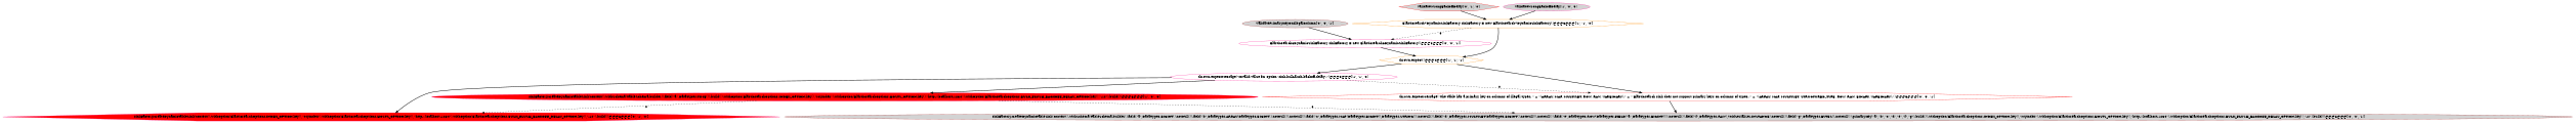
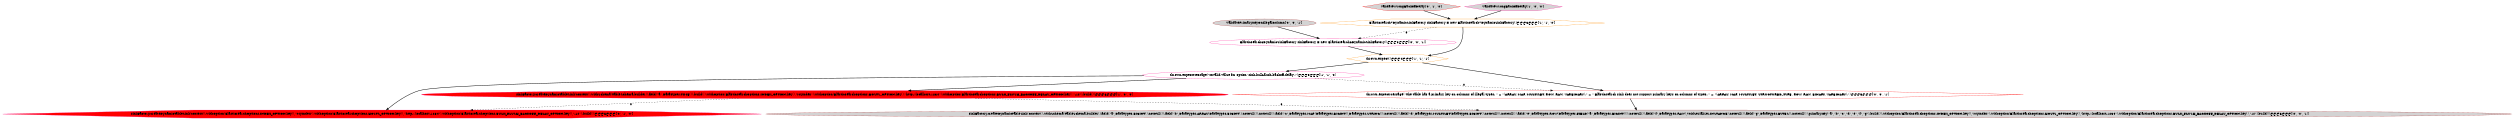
  digraph {
    node [color=deeppink fillcolor=white shape=ellipse style=filled]
    edge [style=bold]
    n1 [label="thrown.expectMessage(\"Invalid value for option 'sink.bulk-flush.backoff.delay'.\")@@@5@@@['1', '1', '0']"]
    n2 [fillcolor=red label="sinkFactory.createDynamicTableSink(context().withSchema(TableSchema.builder().field(\"a\",DataTypes.TIME()).build()).withOption(ElasticsearchOptions.INDEX_OPTION.key(),\"MyIndex\").withOption(ElasticsearchOptions.HOSTS_OPTION.key(),\"http://localhost:1234\").withOption(ElasticsearchOptions.BULK_FLUSH_BACKOFF_DELAY_OPTION.key(),\"-1s\").build())@@@6@@@['1', '0', '0']"]
    n3 [fillcolor=red label="sinkFactory.createDynamicTableSink(context().withOption(ElasticsearchOptions.INDEX_OPTION.key(),\"MyIndex\").withOption(ElasticsearchOptions.HOSTS_OPTION.key(),\"http://localhost:1234\").withOption(ElasticsearchOptions.BULK_FLUSH_BACKOFF_DELAY_OPTION.key(),\"-1s\").build())@@@6@@@['0', '1', '0']" shape=hexagon]
    n4 [color=red label="thrown.expectMessage(\"The table has a primary key on columns of illegal types: \" + \"(ARRAY, MAP, MULTISET, ROW, RAW, VARBINARY(.\" + \" Elasticsearch sink does not support primary keys on columns of types: \" + \"(ARRAY, MAP, MULTISET, STRUCTURED_TYPE, ROW, RAW, BINARY, VARBINARY(.\")@@@5@@@['0', '0', '1']" shape=hexagon]
    n5 [color=brown fillcolor=lightgray label="sinkFactory.createDynamicTableSink(context().withSchema(TableSchema.builder().field(\"a\",DataTypes.BIGINT().notNull()).field(\"b\",DataTypes.ARRAY(DataTypes.BIGINT().notNull()).notNull()).field(\"c\",DataTypes.MAP(DataTypes.BIGINT(),DataTypes.STRING()).notNull()).field(\"d\",DataTypes.MULTISET(DataTypes.BIGINT().notNull()).notNull()).field(\"e\",DataTypes.ROW(DataTypes.FIELD(\"a\",DataTypes.BIGINT())).notNull()).field(\"f\",DataTypes.RAW(,VoidSerializer.INSTANCE).notNull()).field(\"g\",DataTypes.BYTES().notNull()).primaryKey(\"a\",\"b\",\"c\",\"d\",\"e\",\"f\",\"g\").build()).withOption(ElasticsearchOptions.INDEX_OPTION.key(),\"MyIndex\").withOption(ElasticsearchOptions.HOSTS_OPTION.key(),\"http://localhost:1234\").withOption(ElasticsearchOptions.BULK_FLUSH_BACKOFF_DELAY_OPTION.key(),\"1s\").build())@@@6@@@['0', '0', '1']"]
    n6 [color=darkorange label="Elasticsearch7DynamicSinkFactory sinkFactory = new Elasticsearch7DynamicSinkFactory()@@@3@@@['1', '1', '0']" shape=hexagon]
    n7 [label="Elasticsearch6DynamicSinkFactory sinkFactory = new Elasticsearch6DynamicSinkFactory()@@@3@@@['0', '0', '1']"]
    n8 [color=darkorange label="thrown.expect()@@@4@@@['1', '1', '1']" shape=hexagon]
    n9 [color=red fillcolor=lightgray label="validateWrongBackoffDelay['0', '1', '0']" shape=hexagon]
    n10 [color=brown fillcolor=lightgray label="validatePrimaryKeyOnIllegalColumn['0', '0', '1']"]
-   n11 [fillcolor=lightgray label="validateWrongBackoffDelay['1', '0', '0']"]
+   n11 [fillcolor=lightgray label="validateWrongBackoffDelay['1', '0', '0']" shape=hexagon]
    n1 -> n2
    n1 -> n3
    n1 -> n4 [label=0 style=dashed]
    n2 -> n3 [label=0 style=dashed]
    n2 -> n5 [label=0 style=dashed]
    n4 -> n5
    n6 -> n7 [label=0 style=dashed]
    n6 -> n8
    n7 -> n8
    n8 -> n1
    n8 -> n4
    n9 -> n6
    n10 -> n7
    n11 -> n6
  }
